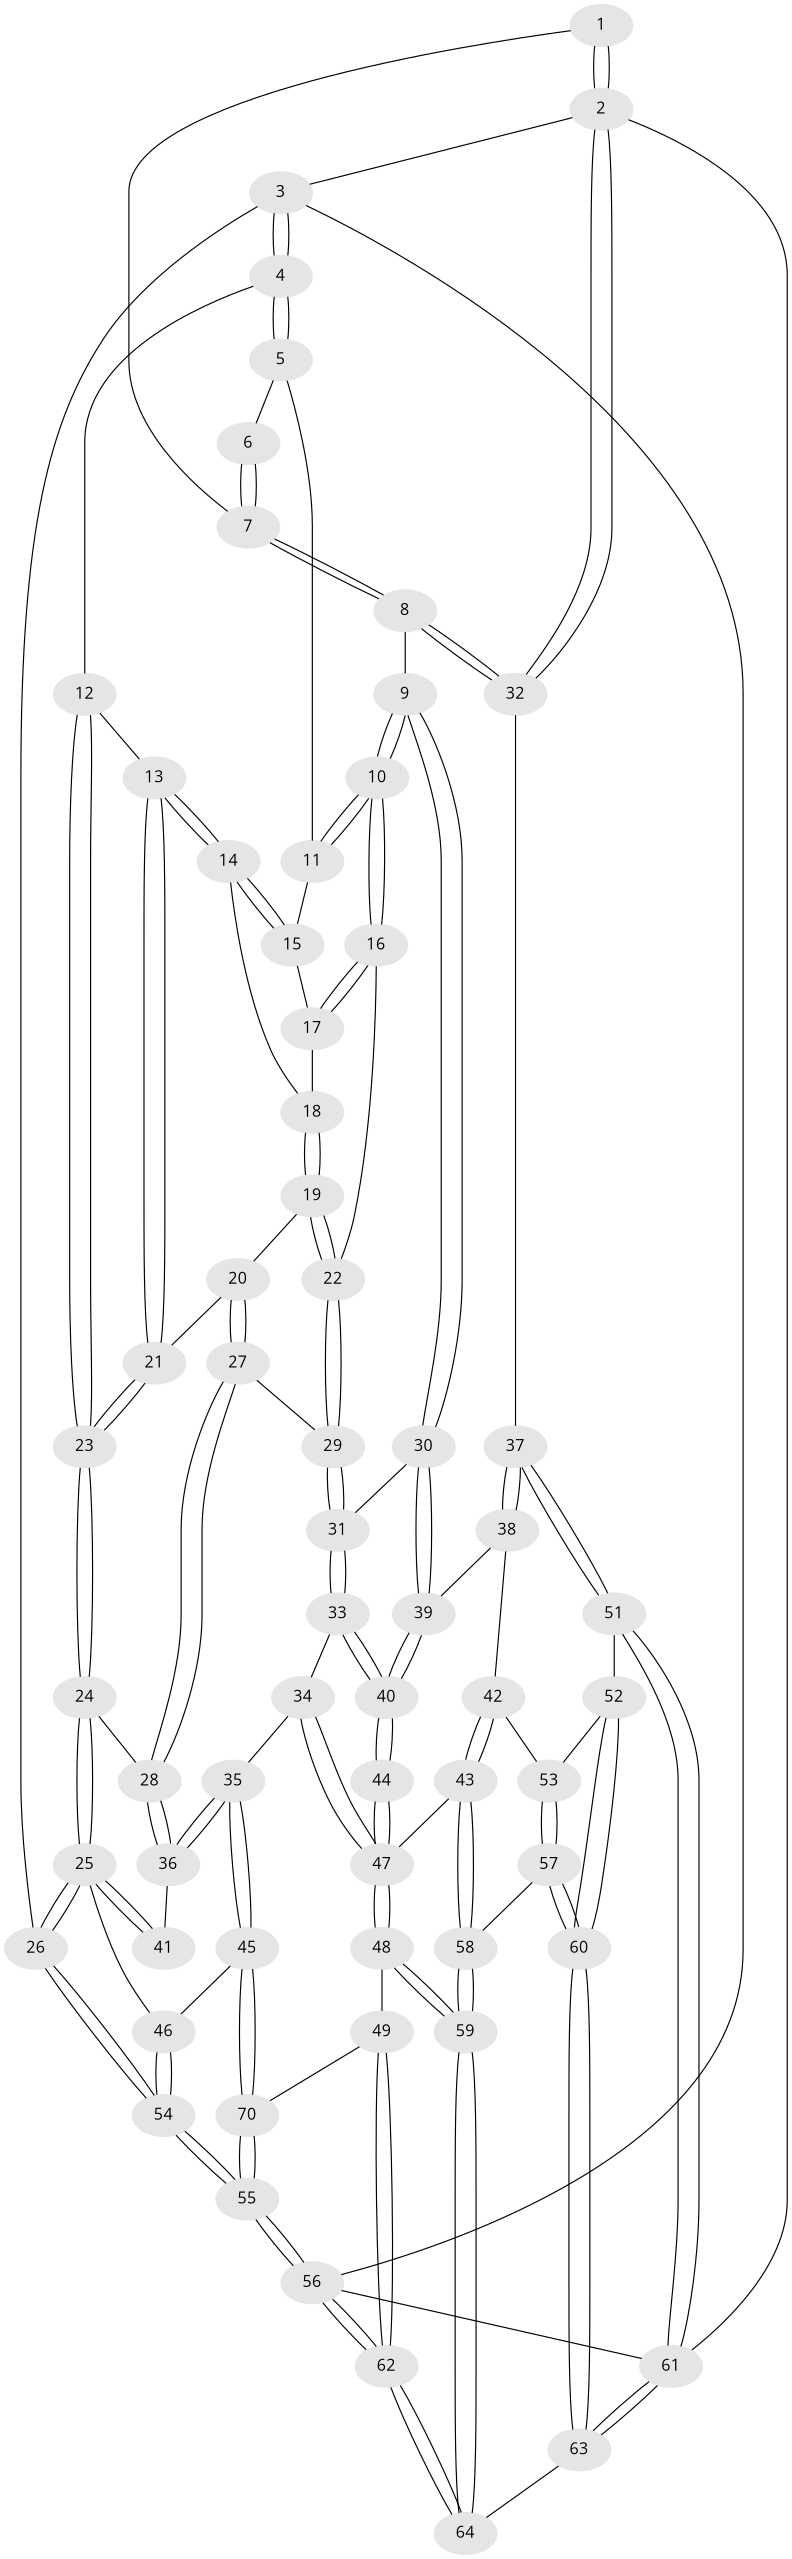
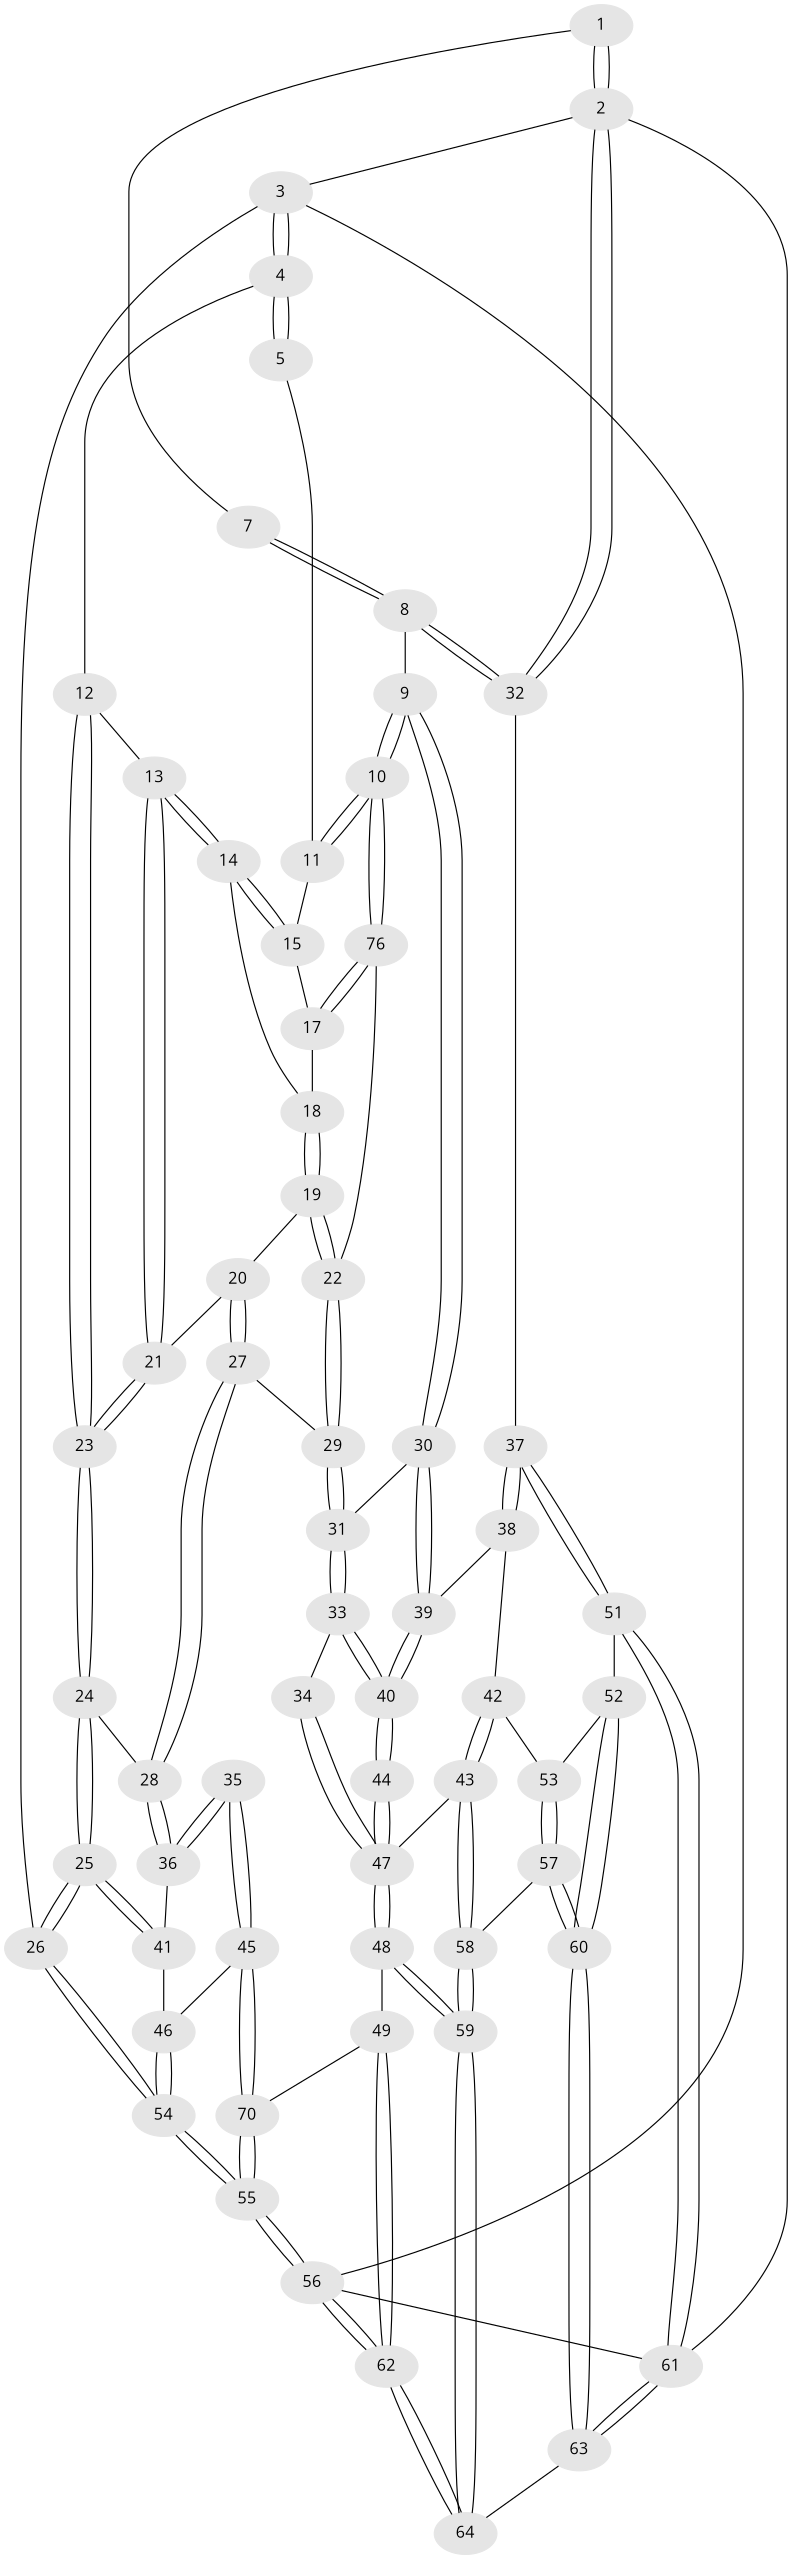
  graph {
    fontname="Open Sans"
    node [color=gray90 fontname="Open Sans" style=filled]
    edge [fontname="Open Sans"]
    1
    2
    7
    3
    32
    61
    8
    4
    26
    56
    37
    63
    5
    12
    54
    62
-   6
    11
    13
    23
    15
    9
    10
    30
-   16
+   16 [label=76]
    31
    39
    17
    22
    14
    21
    24
    18
    19
    29
    20
    27
    28
    25
    41
    36
    46
    55
    33
    40
    34
    38
    51
    35
    47
    44
    45
    48
    n54 [label=70]
    42
    52
    43
    53
    58
    57
    59
    49
    64
    60
    1 -- 2
    1 -- 2
    1 -- 7
    2 -- 3
    2 -- 32
    2 -- 32
    2 -- 61
    7 -- 8
    7 -- 8
    3 -- 4
    3 -- 4
    3 -- 26
    3 -- 56
    32 -- 37
    61 -- 63
    61 -- 63
    8 -- 32
    8 -- 32
    8 -- 9
    4 -- 5
    4 -- 5
    4 -- 12
    26 -- 54
    26 -- 54
    56 -- 61
    56 -- 62
    56 -- 62
    37 -- 38
    37 -- 38
    37 -- 51
    37 -- 51
    63 -- 64
-   5 -- 6
    5 -- 11
    12 -- 13
    12 -- 23
    12 -- 23
    54 -- 55
    54 -- 55
    62 -- 64
    62 -- 64
-   6 -- 7
-   6 -- 7
    11 -- 15
    13 -- 14
    13 -- 14
    13 -- 21
    13 -- 21
    23 -- 24
    23 -- 24
    15 -- 17
    9 -- 10
    9 -- 10
    9 -- 30
    9 -- 30
    10 -- 11
    10 -- 11
    10 -- 16
    10 -- 16
    30 -- 31
    30 -- 39
    30 -- 39
    16 -- 17
    16 -- 17
    16 -- 22
    31 -- 33
    31 -- 33
    39 -- 40
    39 -- 40
    17 -- 18
    22 -- 29
    22 -- 29
    14 -- 15
    14 -- 15
    14 -- 18
    21 -- 23
    21 -- 23
    24 -- 28
    24 -- 25
    24 -- 25
    18 -- 19
    18 -- 19
    19 -- 22
    19 -- 22
    19 -- 20
    29 -- 31
    29 -- 31
    20 -- 21
    20 -- 27
    20 -- 27
    27 -- 29
    27 -- 28
    27 -- 28
    28 -- 36
    28 -- 36
    25 -- 26
    25 -- 26
    25 -- 41
    25 -- 41
-   25 -- 46
+   41 -- 46
    36 -- 41
    46 -- 54
    46 -- 54
    55 -- 56
    55 -- 56
    33 -- 40
    33 -- 40
    33 -- 34
    40 -- 44
    40 -- 44
-   34 -- 35
    34 -- 47
    34 -- 47
    38 -- 39
    38 -- 42
    51 -- 61
    51 -- 61
    51 -- 52
    35 -- 36
    35 -- 36
    35 -- 45
    35 -- 45
    47 -- 48
    47 -- 48
    44 -- 47
    44 -- 47
    45 -- 46
    45 -- n54
    45 -- n54
    48 -- 59
    48 -- 59
    48 -- 49
    n54 -- 55
    n54 -- 55
    42 -- 43
    42 -- 43
    42 -- 53
    52 -- 53
    52 -- 60
    52 -- 60
    43 -- 47
    43 -- 58
    43 -- 58
    53 -- 57
    53 -- 57
    58 -- 59
    58 -- 59
    57 -- 58
    57 -- 60
    57 -- 60
    59 -- 64
    59 -- 64
    49 -- 62
    49 -- 62
    49 -- n54
    60 -- 63
    60 -- 63
  }
